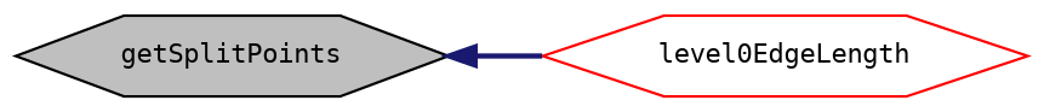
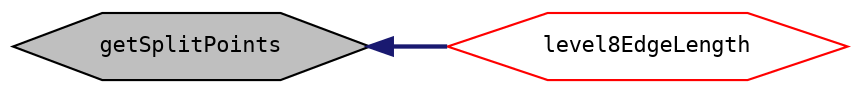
  digraph {
    rankdir=LR
    fontname="DejaVu Sans Mono"
    node [fontname="DejaVu Sans Mono" fontsize=10 shape=hexagon]
    n1 [color=black fillcolor=grey75 fontcolor=black height=0.2 label=getSplitPoints style=filled width=0.4]
-   n2 [color=red height=0.2 label=level0EdgeLength width=0.4]
+   n2 [color=red height=0.2 label=level8EdgeLength width=0.4]
    n1 -> n2 [color=midnightblue dir=back fontname="DejaVu Sans Mono" fontsize=10 labelfontname=Helvetica labelfontsize=10 style=bold]
  }
